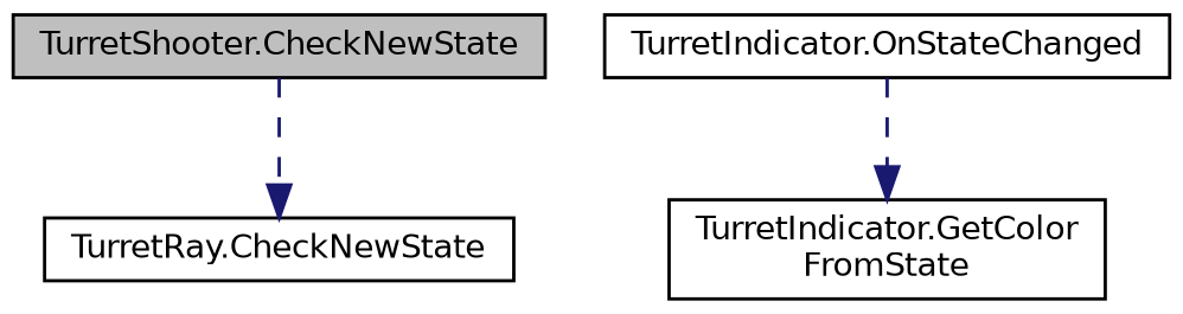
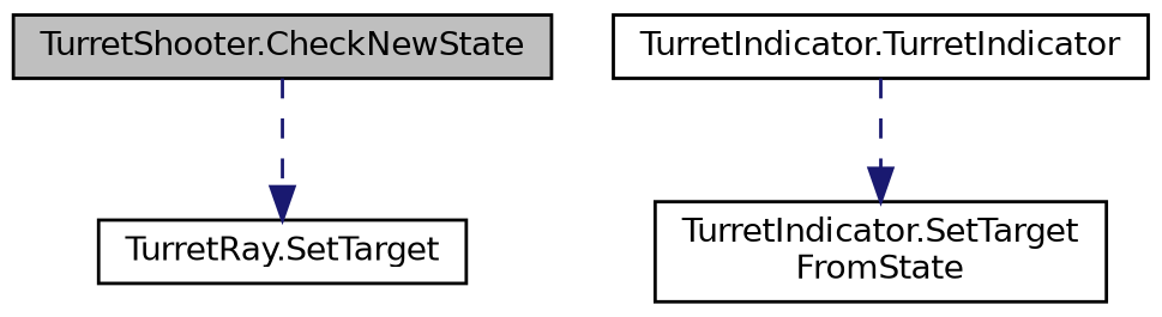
  digraph {
    rankdir=TB
    node [color=black fontname=Helvetica fontsize=10 shape=record]
    edge [color=midnightblue fontname=Helvetica fontsize=10 labelfontname=Helvetica labelfontsize=10 style=dashed]
    n1 [fillcolor=grey75 fontcolor=black height=0.2 label="TurretShooter.CheckNewState" style=filled width=0.4]
-   n2 [height=0.2 label="TurretRay.CheckNewState" width=0.4]
-   n3 [height=0.2 label="TurretIndicator.OnStateChanged" width=0.4]
-   n4 [height=0.2 label="TurretIndicator.GetColor\lFromState" width=0.4]
+   n2 [height=0.2 label="TurretRay.SetTarget" width=0.4]
+   n3 [height=0.2 label="TurretIndicator.TurretIndicator" width=0.4]
+   n4 [height=0.2 label="TurretIndicator.SetTarget\lFromState" width=0.4]
    n1 -> n2
    n3 -> n4
  }
